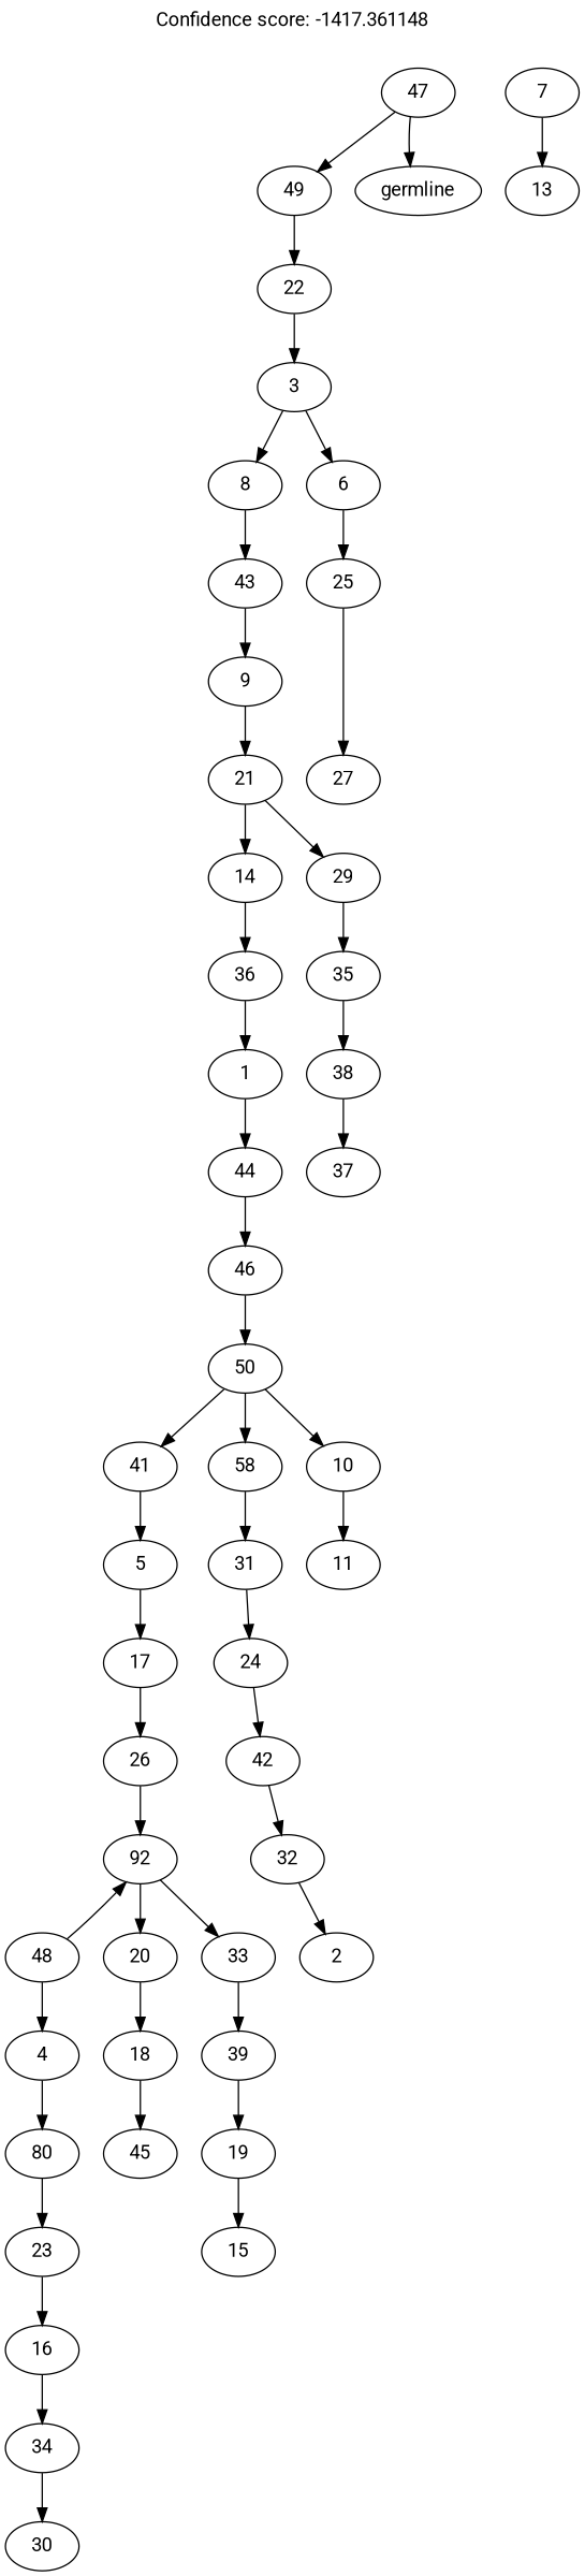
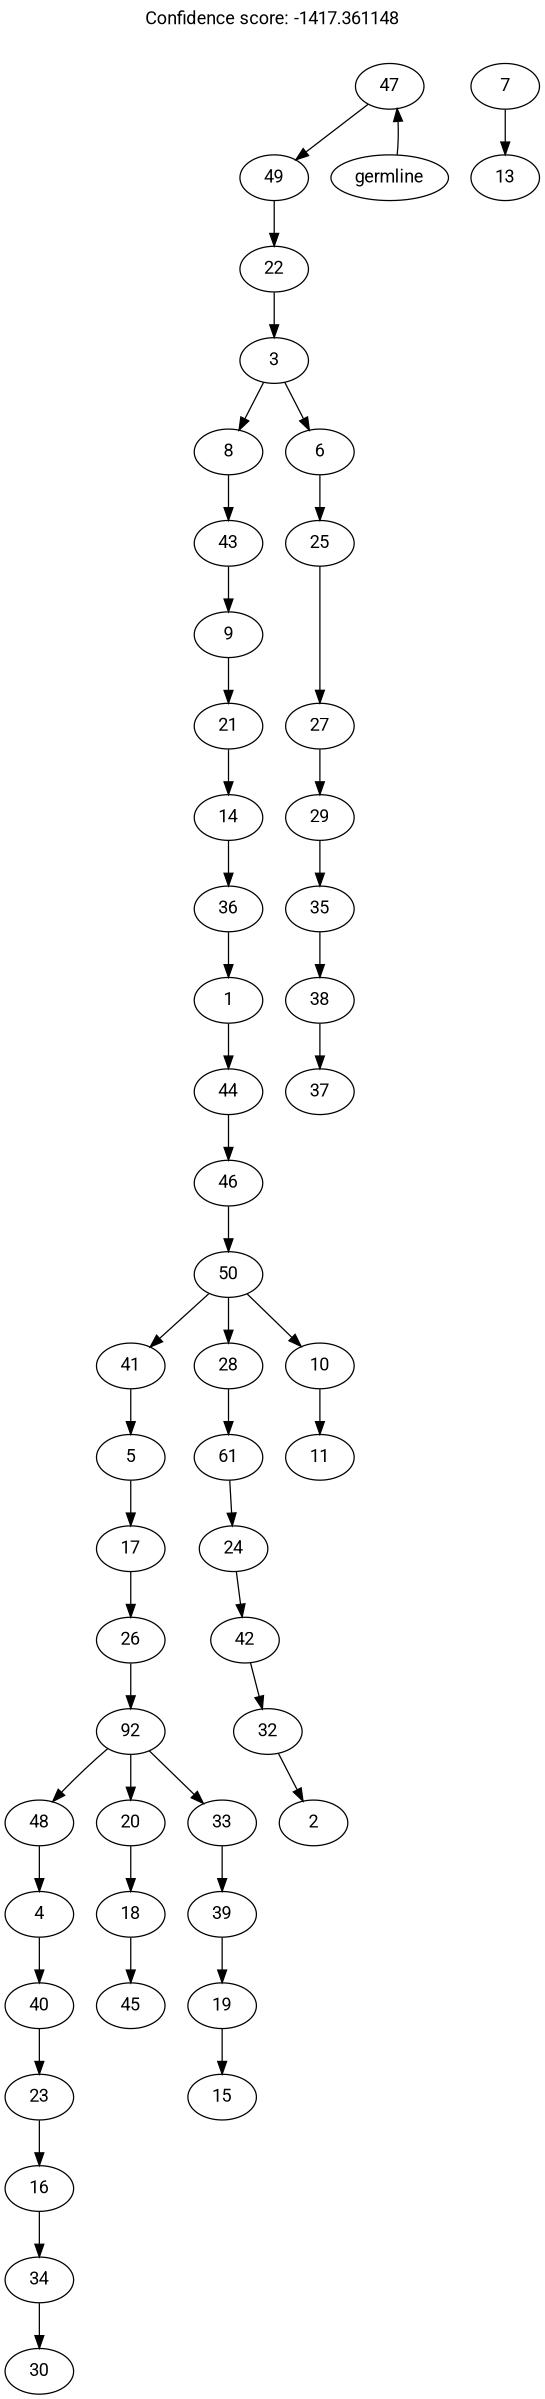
  digraph {
    fontname=Roboto
    label="Confidence score: -1417.361148"
    labelloc=t
    node [fontname=Roboto]
    edge [fontname=Roboto]
    n1 [label=18]
    n2 [label=45]
    n3 [label=20]
    n4 [label=19]
    n5 [label=15]
    n6 [label=39]
    n7 [label=33]
    n8 [label=34]
    n9 [label=30]
    n10 [label=16]
    n11 [label=23]
-   n12 [label=80]
+   n12 [label=40]
    n13 [label=4]
    n14 [label=48]
    n15 [label=92]
    n16 [label=26]
    n17 [label=17]
    n18 [label=5]
    n19 [label=41]
    n20 [label=32]
    n21 [label=2]
    n22 [label=42]
    n23 [label=24]
-   n24 [label=31]
-   n25 [label=58]
+   n24 [label=61]
+   n25 [label=28]
    n26 [label=7]
    n27 [label=13]
    n28 [label=11]
    n29 [label=10]
    n30 [label=50]
    n31 [label=46]
    n32 [label=44]
    n33 [label=1]
    n34 [label=36]
    n35 [label=14]
    n36 [label=21]
    n37 [label=9]
    n38 [label=43]
    n39 [label=8]
    n40 [label=38]
    n41 [label=37]
    n42 [label=35]
    n43 [label=29]
    n44 [label=27]
    n45 [label=25]
    n46 [label=6]
    n47 [label=3]
    n48 [label=22]
    n49 [label=49]
    n50 [label=47]
    n51 [label=germline]
    n1 -> n2
    n3 -> n1
    n4 -> n5
    n6 -> n4
    n7 -> n6
    n8 -> n9
    n10 -> n8
    n11 -> n10
    n12 -> n11
    n13 -> n12
    n14 -> n13
    n15 -> n3
    n15 -> n7
-   n14 -> n15
+   n15 -> n14
    n16 -> n15
    n17 -> n16
    n18 -> n17
    n19 -> n18
    n20 -> n21
    n22 -> n20
    n23 -> n22
    n24 -> n23
    n25 -> n24
    n26 -> n27
    n29 -> n28
    n30 -> n19
    n30 -> n25
    n30 -> n29
    n31 -> n30
    n32 -> n31
    n33 -> n32
    n34 -> n33
    n35 -> n34
    n36 -> n35
    n37 -> n36
    n38 -> n37
    n39 -> n38
    n40 -> n41
    n42 -> n40
    n43 -> n42
-   n36 -> n43
+   n44 -> n43
    n45 -> n44
    n46 -> n45
    n47 -> n39
    n47 -> n46
    n48 -> n47
    n49 -> n48
    n50 -> n49
-   n50 -> n51
+   n51 -> n50
  }
